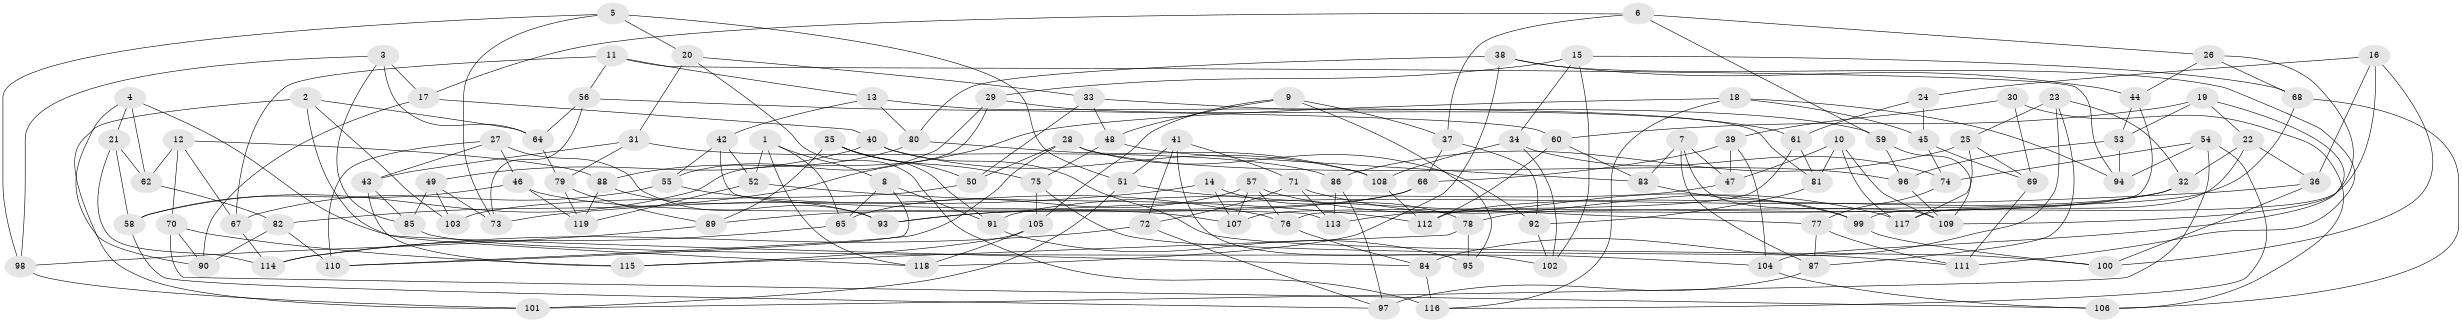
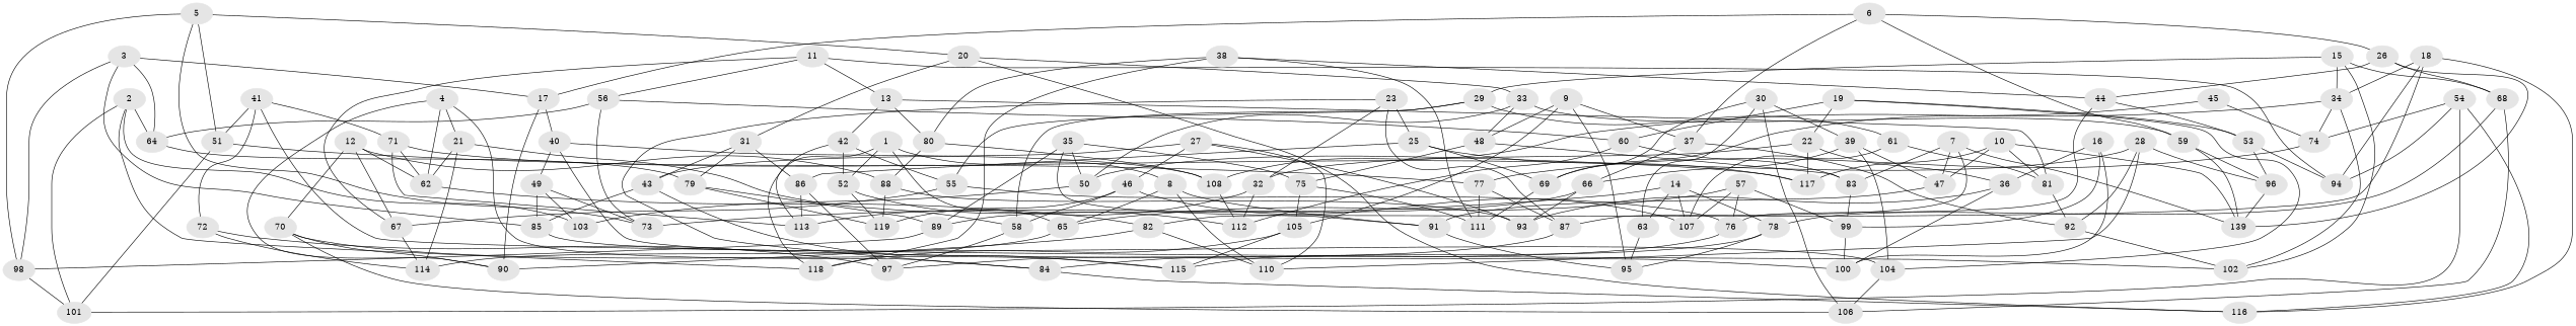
  graph {
    node [color=gray90 style=filled]
    1
    8
    52
    65
    118
    91
    110
    112
    119
    114
    2
    64
    101
    103
    79
    3
    17
    85
    98
    90
    40
    104
    4
    21
    62
    84
    58
    82
    116
    5
    20
    51
    73
    31
    33
    77
    6
    26
    37
    59
-   109
+   109 [label=139]
    68
    44
    92
    66
    96
    7
    47
    83
    87
    99
    97
    95
    9
    48
    105
    75
    115
    10
    81
    117
    11
    13
    56
    67
    94
    42
    80
    60
    12
    70
    88
    106
    93
    55
    113
    108
    14
+   63
    78
    107
    15
    29
    34
    102
    61
    74
    16
-   24
    36
    100
    45
    49
    18
    69
    19
    22
    53
    32
    86
    43
    50
    23
    25
    111
    76
    27
    46
    28
    30
    39
    89
    35
    38
    41
    71
    72
    54
    57
    1 -- 8
    1 -- 52
    1 -- 65
    1 -- 118
    8 -- 65
    8 -- 91
    8 -- 110
    52 -- 112
    52 -- 119
    65 -- 114
    91 -- 95
    2 -- 118
    2 -- 64
    2 -- 101
    2 -- 103
    64 -- 79
    79 -- 119
    79 -- 89
    3 -- 64
    3 -- 17
    3 -- 85
    3 -- 98
    17 -- 90
    17 -- 40
    85 -- 104
    98 -- 101
    40 -- 108
    40 -- 100
    40 -- 49
    104 -- 106
    4 -- 90
    4 -- 21
    4 -- 62
    4 -- 84
    21 -- 114
    21 -- 62
    21 -- 58
    62 -- 82
    84 -- 116
    58 -- 97
    82 -- 110
    82 -- 90
    5 -- 98
    5 -- 20
    5 -- 51
    5 -- 73
    20 -- 116
    20 -- 31
    20 -- 33
    51 -- 101
    51 -- 77
    31 -- 79
    31 -- 86
    31 -- 43
    33 -- 59
    33 -- 48
    33 -- 50
    77 -- 87
    77 -- 111
    6 -- 17
    6 -- 26
    6 -- 37
    6 -- 59
    26 -- 109
    26 -- 68
    26 -- 44
    37 -- 92
    37 -- 66
    59 -- 109
    59 -- 96
    68 -- 106
    68 -- 78
    44 -- 53
    44 -- 76
    92 -- 102
    66 -- 93
    66 -- 89
    96 -- 109
    7 -- 109
    7 -- 47
    7 -- 83
    7 -- 87
    47 -- 91
    83 -- 99
    87 -- 97
    99 -- 100
    9 -- 37
    9 -- 95
    9 -- 48
    9 -- 105
    48 -- 83
    48 -- 75
    105 -- 118
    105 -- 115
    75 -- 105
    75 -- 111
    10 -- 109
    10 -- 47
    10 -- 81
    10 -- 117
    81 -- 92
    11 -- 13
    11 -- 56
    11 -- 67
    11 -- 94
    13 -- 81
    13 -- 42
    13 -- 80
    56 -- 64
    56 -- 73
    56 -- 60
    67 -- 114
    42 -- 52
    42 -- 55
    42 -- 113
    80 -- 88
    80 -- 108
    60 -- 112
    60 -- 83
    12 -- 62
    12 -- 67
    12 -- 70
    12 -- 88
    70 -- 90
    70 -- 115
    70 -- 106
    88 -- 119
    88 -- 93
    55 -- 67
    55 -- 76
    108 -- 112
    14 -- 73
+   14 -- 63
    14 -- 78
    14 -- 107
+   63 -- 95
    78 -- 95
    78 -- 115
    15 -- 68
    15 -- 29
    15 -- 34
    15 -- 102
    29 -- 58
    29 -- 55
    29 -- 61
    34 -- 108
    34 -- 102
    34 -- 74
    61 -- 81
    61 -- 107
    74 -- 77
    16 -- 99
-   16 -- 24
    16 -- 36
    16 -- 100
-   24 -- 61
-   24 -- 45
    36 -- 93
    36 -- 100
    45 -- 74
    45 -- 69
    49 -- 103
    49 -- 85
    49 -- 73
    18 -- 82
    18 -- 116
    18 -- 94
-   18 -- 45
+   18 -- 34
    69 -- 111
    19 -- 104
    19 -- 60
    19 -- 22
    19 -- 53
    22 -- 117
    22 -- 36
    22 -- 32
    53 -- 96
    53 -- 94
    32 -- 112
    32 -- 113
    86 -- 97
    86 -- 113
    43 -- 85
    43 -- 115
    50 -- 103
    23 -- 84
    23 -- 87
    23 -- 32
    23 -- 25
    25 -- 117
    25 -- 69
    25 -- 86
    76 -- 84
    27 -- 110
    27 -- 93
    27 -- 43
    27 -- 46
    46 -- 119
    46 -- 58
    46 -- 107
    28 -- 110
    28 -- 92
    28 -- 96
    28 -- 50
    30 -- 106
+   30 -- 63
    30 -- 69
    30 -- 39
    39 -- 104
    39 -- 66
    39 -- 47
    89 -- 98
    35 -- 91
    35 -- 75
    35 -- 50
    35 -- 89
    38 -- 118
    38 -- 44
    38 -- 80
    38 -- 111
    41 -- 51
    41 -- 102
    41 -- 71
    41 -- 72
    71 -- 117
    71 -- 113
-   71 -- 72
+   71 -- 62
    72 -- 114
    72 -- 97
    54 -- 101
    54 -- 116
    54 -- 94
    54 -- 74
    57 -- 65
    57 -- 99
    57 -- 107
    57 -- 76
  }
